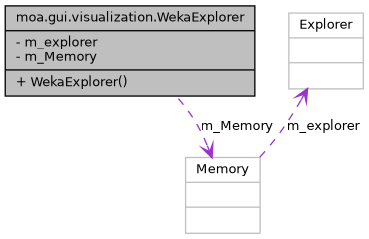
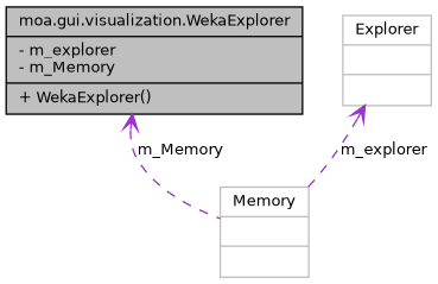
  digraph {
    node [color=grey75 fillcolor=white fontname=Helvetica fontsize=10 shape=record style=filled]
    edge [arrowtail=open color=darkorchid3 dir=back fontname=Helvetica fontsize=10 labelfontname=Helvetica labelfontsize=10 style=dashed]
    n1 [color=black fillcolor=grey75 fontcolor=black height=0.2 label="{moa.gui.visualization.WekaExplorer\n|- m_explorer\l- m_Memory\l|+ WekaExplorer()\l}" width=0.4]
    n2 [height=0.2 label="{Memory\n||}" width=0.4]
    n3 [height=0.2 label="{Explorer\n||}" width=0.4]
-   n2 -> n1 [label=m_Memory]
+   n1 -> n2 [label=m_Memory]
    n3 -> n2 [label=m_explorer]
  }
